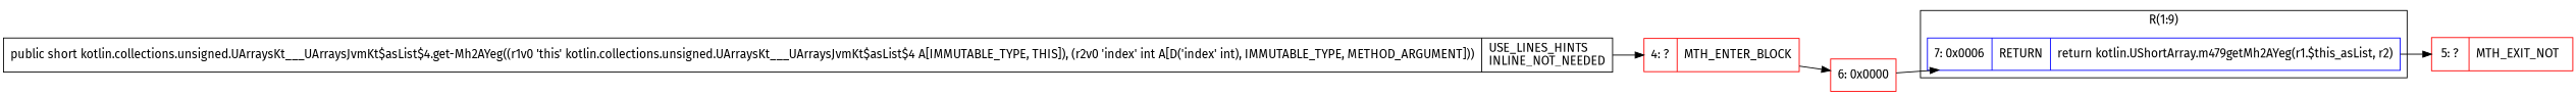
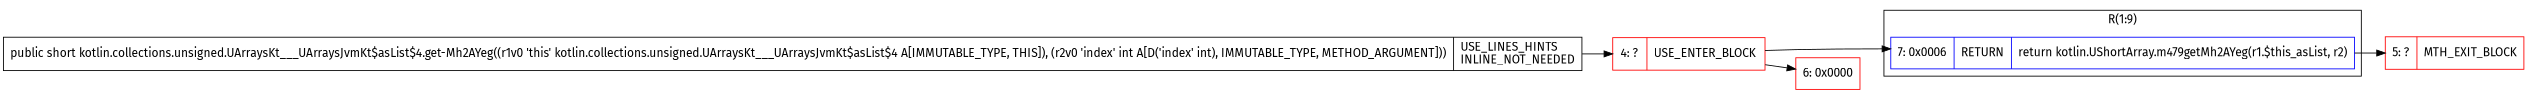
  digraph {
    fontname="Fira Sans"
    rankdir=LR
    node [color=red fontname="Fira Sans" shape=record]
    edge [fontname="Fira Sans"]
    n1 [color=blue label="{7\:\ 0x0006|RETURN\l|return kotlin.UShortArray.m479getMh2AYeg(r1.$this_asList, r2)\l}"]
-   n2 [label="{5\:\ ?|MTH_EXIT_NOT\l}"]
-   n3 [label="{4\:\ ?|MTH_ENTER_BLOCK\l}"]
+   n2 [label="{5\:\ ?|MTH_EXIT_BLOCK\l}"]
+   n3 [label="{4\:\ ?|USE_ENTER_BLOCK\l}"]
    n4 [label="{6\:\ 0x0000}"]
    n5 [label="{public short kotlin.collections.unsigned.UArraysKt___UArraysJvmKt$asList$4.get\-Mh2AYeg((r1v0 'this' kotlin.collections.unsigned.UArraysKt___UArraysJvmKt$asList$4 A[IMMUTABLE_TYPE, THIS]), (r2v0 'index' int A[D('index' int), IMMUTABLE_TYPE, METHOD_ARGUMENT]))  | USE_LINES_HINTS\lINLINE_NOT_NEEDED\l}" color=""]
    subgraph cluster_1 {
      label="R(1:9)"
      n1
    }
    n1 -> n2
    n3 -> n4
-   n4 -> n1
+   n3 -> n1
    n5 -> n3
  }
